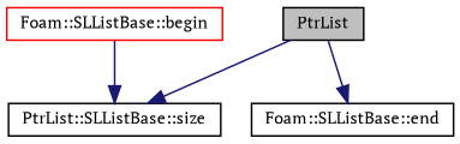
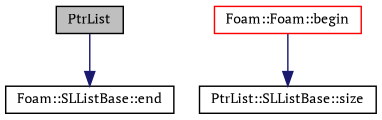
  digraph {
    fontname="PT Serif"
    rankdir=TB
    node [color=black fontname="PT Serif" fontsize=10 shape=record]
    edge [color=midnightblue fontname="PT Serif" fontsize=10 labelfontname=FreeSans labelfontsize=10 style=solid]
    n1 [fillcolor=grey75 fontcolor=black height=0.2 label=PtrList style=filled width=0.4]
    n2 [height=0.2 label="PtrList::SLListBase::size" width=0.4]
    n3 [height=0.2 label="Foam::SLListBase::end" width=0.4]
-   n4 [color=red height=0.2 label="Foam::SLListBase::begin" width=0.4]
-   n1 -> n2
+   n4 [color=red height=0.2 label="Foam::Foam::begin" width=0.4]
    n1 -> n3
    n4 -> n2
  }
